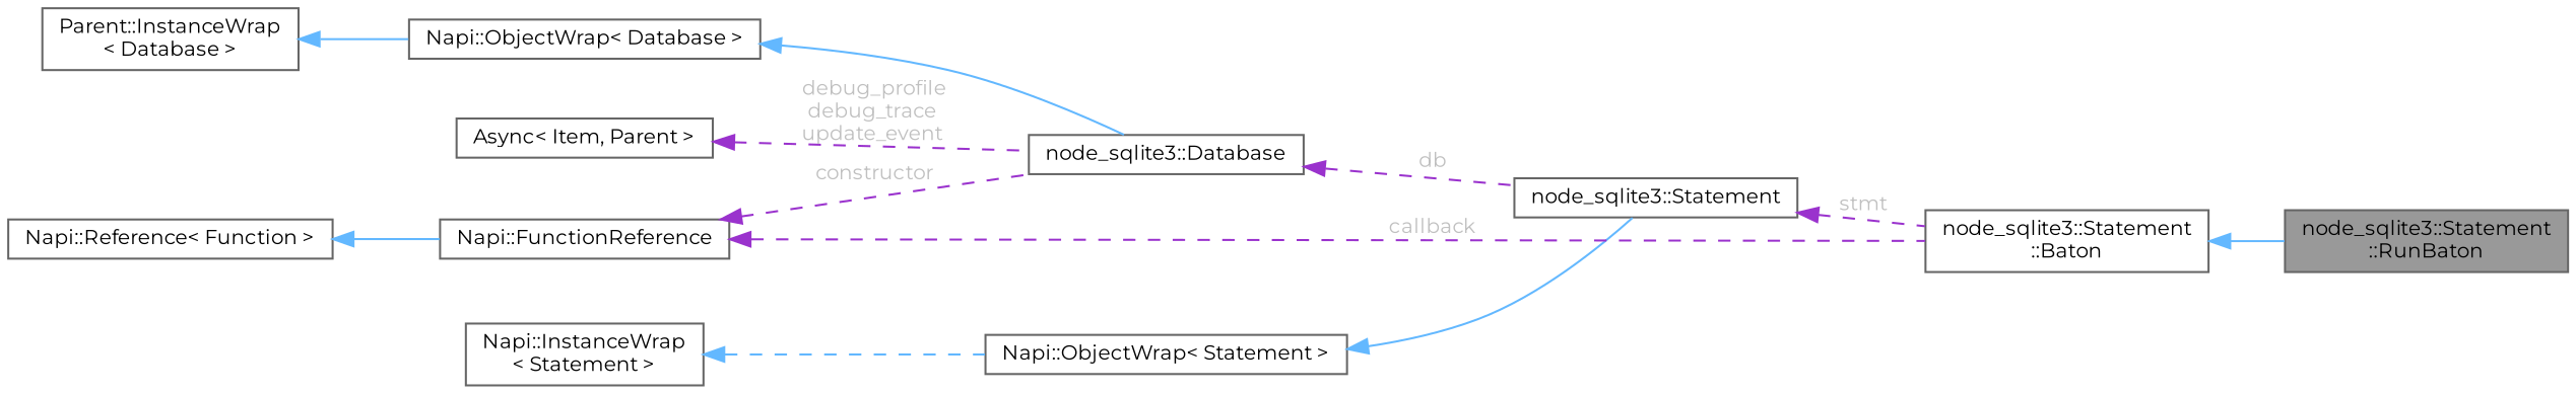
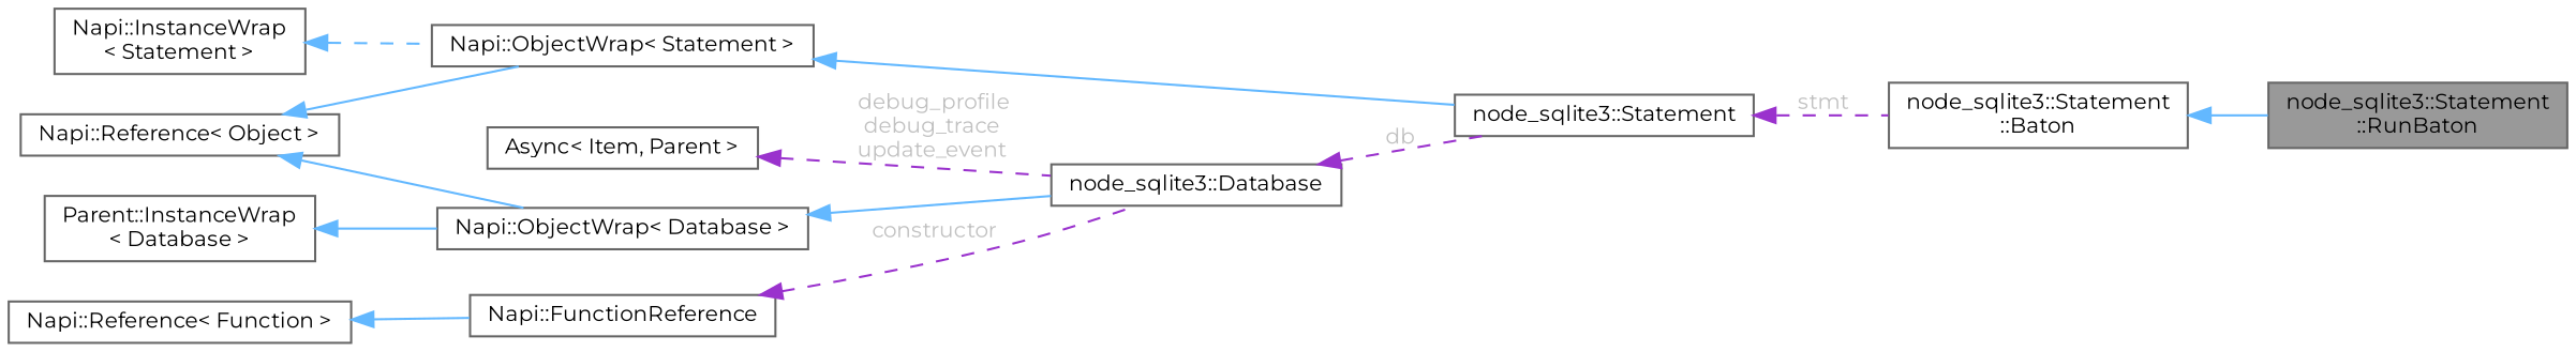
  digraph {
    fontname=Montserrat
    rankdir=LR
    node [color=gray40 fillcolor=white fontname=Montserrat fontsize=10 shape=box style=filled]
    edge [color=steelblue1 dir=back fontname=Montserrat fontsize=10 labelfontname=Helvetica labelfontsize=10 style=solid]
    n1 [fillcolor=grey60 fontcolor=black height=0.2 label="node_sqlite3::Statement\l::RunBaton" width=0.4]
    n2 [height=0.2 label="node_sqlite3::Statement\l::Baton" width=0.4]
    n3 [height=0.2 label="node_sqlite3::Statement" width=0.4]
    n4 [height=0.2 label="Napi::ObjectWrap\< Statement \>" width=0.4]
    n5 [height=0.2 label="Napi::InstanceWrap\l\< Statement \>" width=0.4]
+   n6 [height=0.2 label="Napi::Reference\< Object \>" width=0.4]
    n7 [height=0.2 label="Napi::ObjectWrap\< Database \>" width=0.4]
    n8 [height=0.2 label="node_sqlite3::Database" width=0.4]
    n9 [height=0.2 label="Parent::InstanceWrap\l\< Database \>" width=0.4]
    n10 [height=0.2 label="Napi::FunctionReference" width=0.4]
    n11 [height=0.2 label="Napi::Reference\< Function \>" width=0.4]
    n12 [height=0.2 label="Async\< Item, Parent \>" width=0.4]
    n2 -> n1
    n3 -> n2 [color=darkorchid3 fontcolor=grey label=" stmt" style=dashed]
    n4 -> n3
    n5 -> n4 [style=dashed]
+   n6 -> n4
+   n6 -> n7
    n7 -> n8
    n8 -> n3 [color=darkorchid3 fontcolor=grey label=" db" style=dashed]
    n9 -> n7
-   n10 -> n2 [color=darkorchid3 fontcolor=grey label=" callback" style=dashed]
    n10 -> n8 [color=darkorchid3 fontcolor=grey label=" constructor" style=dashed]
    n11 -> n10
    n12 -> n8 [color=darkorchid3 fontcolor=grey label=" debug_profile\ndebug_trace\nupdate_event" style=dashed]
  }
